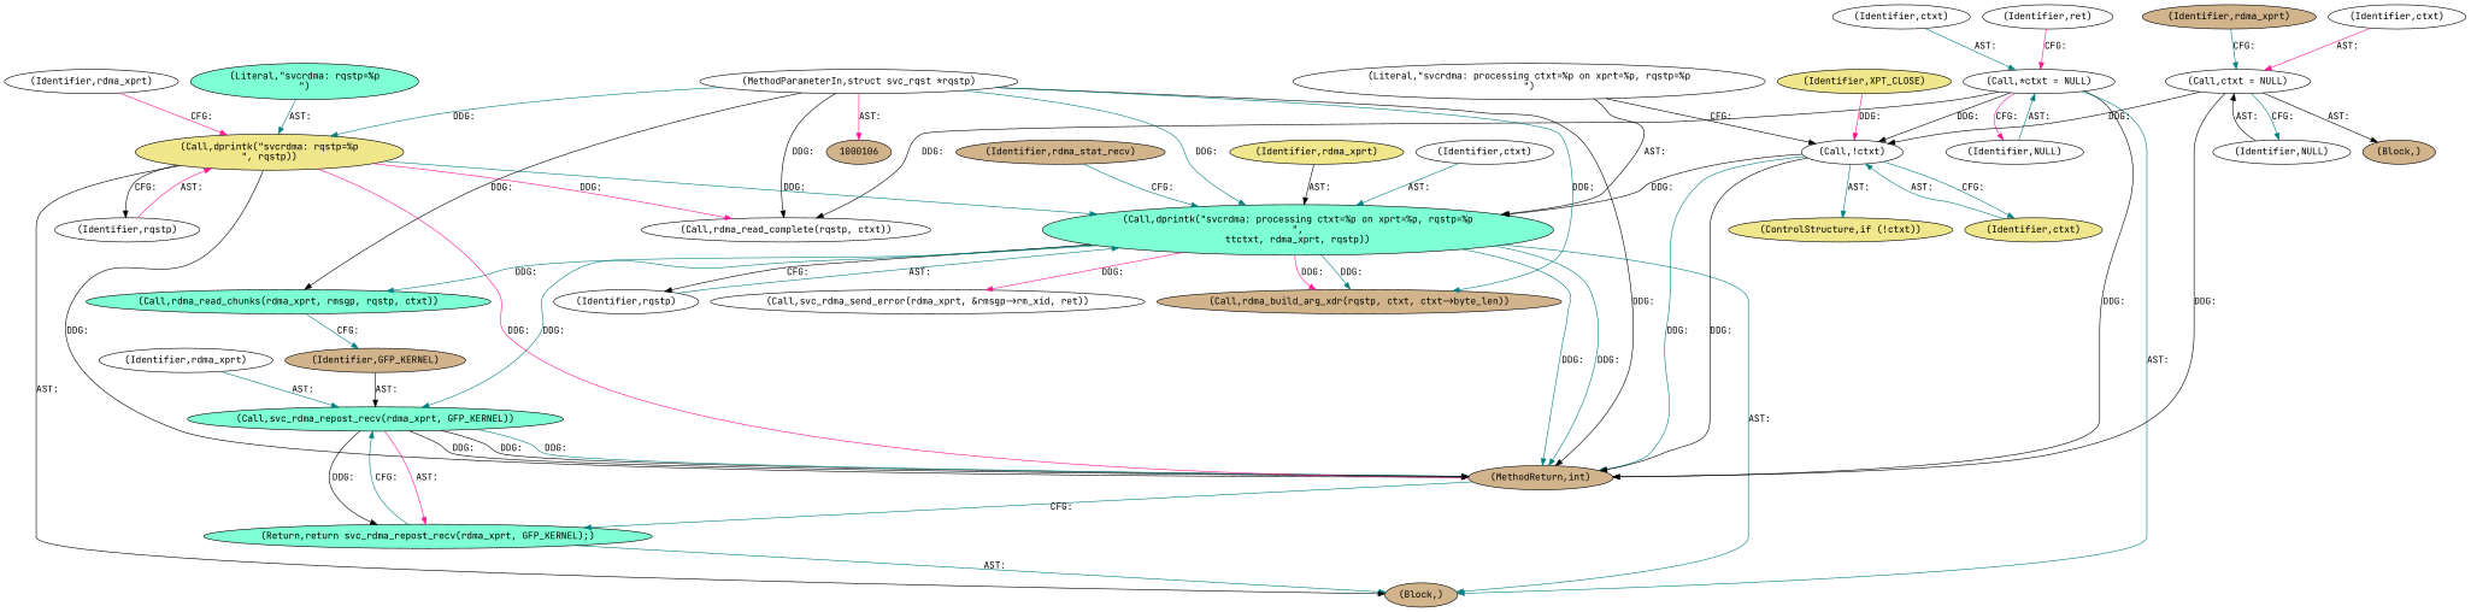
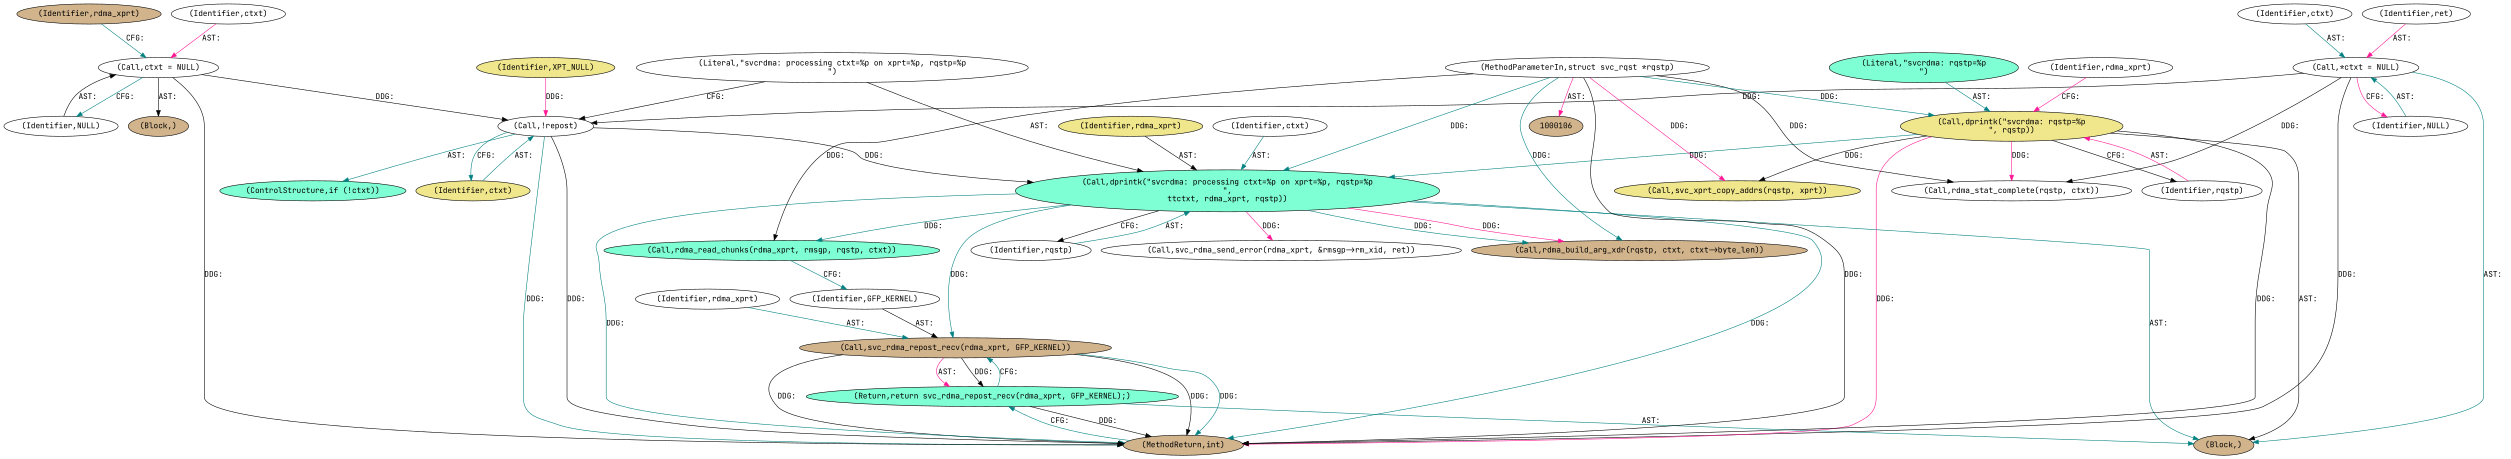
  digraph {
    fontname="JetBrains Mono"
    node [fillcolor=white fontname="JetBrains Mono" style=filled]
    edge [color=teal fontname="JetBrains Mono"]
-   n1 [fillcolor=aquamarine label="(Call,svc_rdma_repost_recv(rdma_xprt, GFP_KERNEL))"]
+   n1 [fillcolor=tan label="(Call,svc_rdma_repost_recv(rdma_xprt, GFP_KERNEL))"]
    n2 [fillcolor=aquamarine label="(Return,return svc_rdma_repost_recv(rdma_xprt, GFP_KERNEL);)"]
    n3 [fillcolor=tan label="(MethodReturn,int)"]
    n4 [fillcolor=tan label="(Block,)"]
-   n5 [fillcolor=tan label="(Identifier,GFP_KERNEL)"]
+   n5 [label="(Identifier,GFP_KERNEL)"]
    n6 [fillcolor=aquamarine label="(Call,dprintk(\"svcrdma: processing ctxt=%p on xprt=%p, rqstp=%p\n\",\n\t\tctxt, rdma_xprt, rqstp))"]
    n7 [label="(Identifier,rqstp)"]
    n8 [label="(Call,svc_rdma_send_error(rdma_xprt, &rmsgp->rm_xid, ret))"]
    n9 [fillcolor=aquamarine label="(Call,rdma_read_chunks(rdma_xprt, rmsgp, rqstp, ctxt))"]
    n10 [fillcolor=tan label="(Call,rdma_build_arg_xdr(rqstp, ctxt, ctxt->byte_len))"]
-   n11 [label="(Call,!ctxt)"]
-   n12 [fillcolor=khaki label="(ControlStructure,if (!ctxt))"]
+   n11 [label="(Call,!repost)"]
+   n12 [fillcolor=aquamarine label="(ControlStructure,if (!ctxt))"]
    n13 [fillcolor=khaki label="(Identifier,ctxt)"]
    n14 [label="(Call,*ctxt = NULL)"]
    n15 [label="(Identifier,NULL)"]
-   n16 [label="(Call,rdma_read_complete(rqstp, ctxt))"]
+   n16 [label="(Call,rdma_stat_complete(rqstp, ctxt))"]
    n17 [label="(Call,ctxt = NULL)"]
    n18 [label="(Identifier,NULL)"]
    n19 [fillcolor=tan label="(Block,)"]
    n20 [fillcolor=khaki label="(Call,dprintk(\"svcrdma: rqstp=%p\n\", rqstp))"]
+   n21 [fillcolor=khaki label="(Call,svc_xprt_copy_addrs(rqstp, xprt))"]
    n22 [label="(Identifier,rqstp)"]
    n23 [label="(MethodParameterIn,struct svc_rqst *rqstp)"]
    1000106 [fillcolor=tan]
    n25 [fillcolor=aquamarine label="(Literal,\"svcrdma: rqstp=%p\n\")"]
    n26 [label="(Identifier,ctxt)"]
    n27 [fillcolor=khaki label="(Identifier,rdma_xprt)"]
    n28 [label="(Identifier,rdma_xprt)"]
    n29 [label="(Identifier,rdma_xprt)"]
    n30 [label="(Identifier,ctxt)"]
    n31 [label="(Identifier,ret)"]
    n32 [label="(Literal,\"svcrdma: processing ctxt=%p on xprt=%p, rqstp=%p\n\")"]
    n33 [fillcolor=tan label="(Identifier,rdma_xprt)"]
-   n34 [fillcolor=tan label="(Identifier,rdma_stat_recv)"]
    n35 [label="(Identifier,ctxt)"]
-   n36 [fillcolor=khaki label="(Identifier,XPT_CLOSE)"]
+   n36 [fillcolor=khaki label="(Identifier,XPT_NULL)"]
    n1 -> n2 [color=deeppink label="AST: "]
    n1 -> n2 [color=black label="DDG: "]
    n1 -> n3 [color=black label="DDG: "]
    n1 -> n3 [label="DDG: "]
    n1 -> n3 [color=black label="DDG: "]
    n2 -> n1 [label="CFG: "]
+   n2 -> n3 [color=black label="DDG: "]
    n2 -> n4 [label="AST: "]
    n3 -> n2 [label="CFG: "]
    n5 -> n1 [color=black label="AST: "]
    n6 -> n1 [label="DDG: "]
    n6 -> n3 [label="DDG: "]
    n6 -> n3 [label="DDG: "]
    n6 -> n4 [label="AST: "]
    n6 -> n7 [color=black label="CFG: "]
    n6 -> n8 [color=deeppink label="DDG: "]
    n6 -> n9 [label="DDG: "]
    n6 -> n10 [label="DDG: "]
    n6 -> n10 [color=deeppink label="DDG: "]
    n7 -> n6 [label="AST: "]
    n9 -> n5 [label="CFG: "]
    n11 -> n3 [label="DDG: "]
    n11 -> n3 [color=black label="DDG: "]
    n11 -> n6 [color=black label="DDG: "]
    n11 -> n12 [label="AST: "]
    n11 -> n13 [label="CFG: "]
    n13 -> n11 [label="AST: "]
    n14 -> n3 [color=black label="DDG: "]
    n14 -> n4 [label="AST: "]
    n14 -> n11 [color=black label="DDG: "]
    n14 -> n15 [color=deeppink label="CFG: "]
    n14 -> n16 [color=black label="DDG: "]
    n15 -> n14 [label="AST: "]
    n17 -> n3 [color=black label="DDG: "]
    n17 -> n11 [color=black label="DDG: "]
    n17 -> n18 [label="CFG: "]
    n17 -> n19 [color=black label="AST: "]
    n18 -> n17 [color=black label="AST: "]
    n20 -> n3 [color=deeppink label="DDG: "]
    n20 -> n3 [color=black label="DDG: "]
    n20 -> n4 [color=black label="AST: "]
    n20 -> n6 [label="DDG: "]
    n20 -> n16 [color=deeppink label="DDG: "]
+   n20 -> n21 [color=black label="DDG: "]
    n20 -> n22 [color=black label="CFG: "]
    n22 -> n20 [color=deeppink label="AST: "]
    n23 -> n3 [color=black label="DDG: "]
    n23 -> n6 [label="DDG: "]
    n23 -> n9 [color=black label="DDG: "]
    n23 -> n10 [label="DDG: "]
    n23 -> n16 [color=black label="DDG: "]
    n23 -> n20 [label="DDG: "]
+   n23 -> n21 [color=deeppink label="DDG: "]
    n23 -> 1000106 [color=deeppink label="AST: "]
    n25 -> n20 [label="AST: "]
    n26 -> n14 [label="AST: "]
    n27 -> n6 [color=black label="AST: "]
    n28 -> n1 [label="AST: "]
    n29 -> n20 [color=deeppink label="CFG: "]
    n30 -> n6 [label="AST: "]
-   n31 -> n14 [color=deeppink label="CFG: "]
+   n31 -> n14 [color=deeppink label="AST: "]
    n32 -> n6 [color=black label="AST: "]
    n32 -> n11 [color=black label="CFG: "]
    n33 -> n17 [label="CFG: "]
-   n34 -> n6 [label="CFG: "]
    n35 -> n17 [color=deeppink label="AST: "]
    n36 -> n11 [color=deeppink label="DDG: "]
  }
